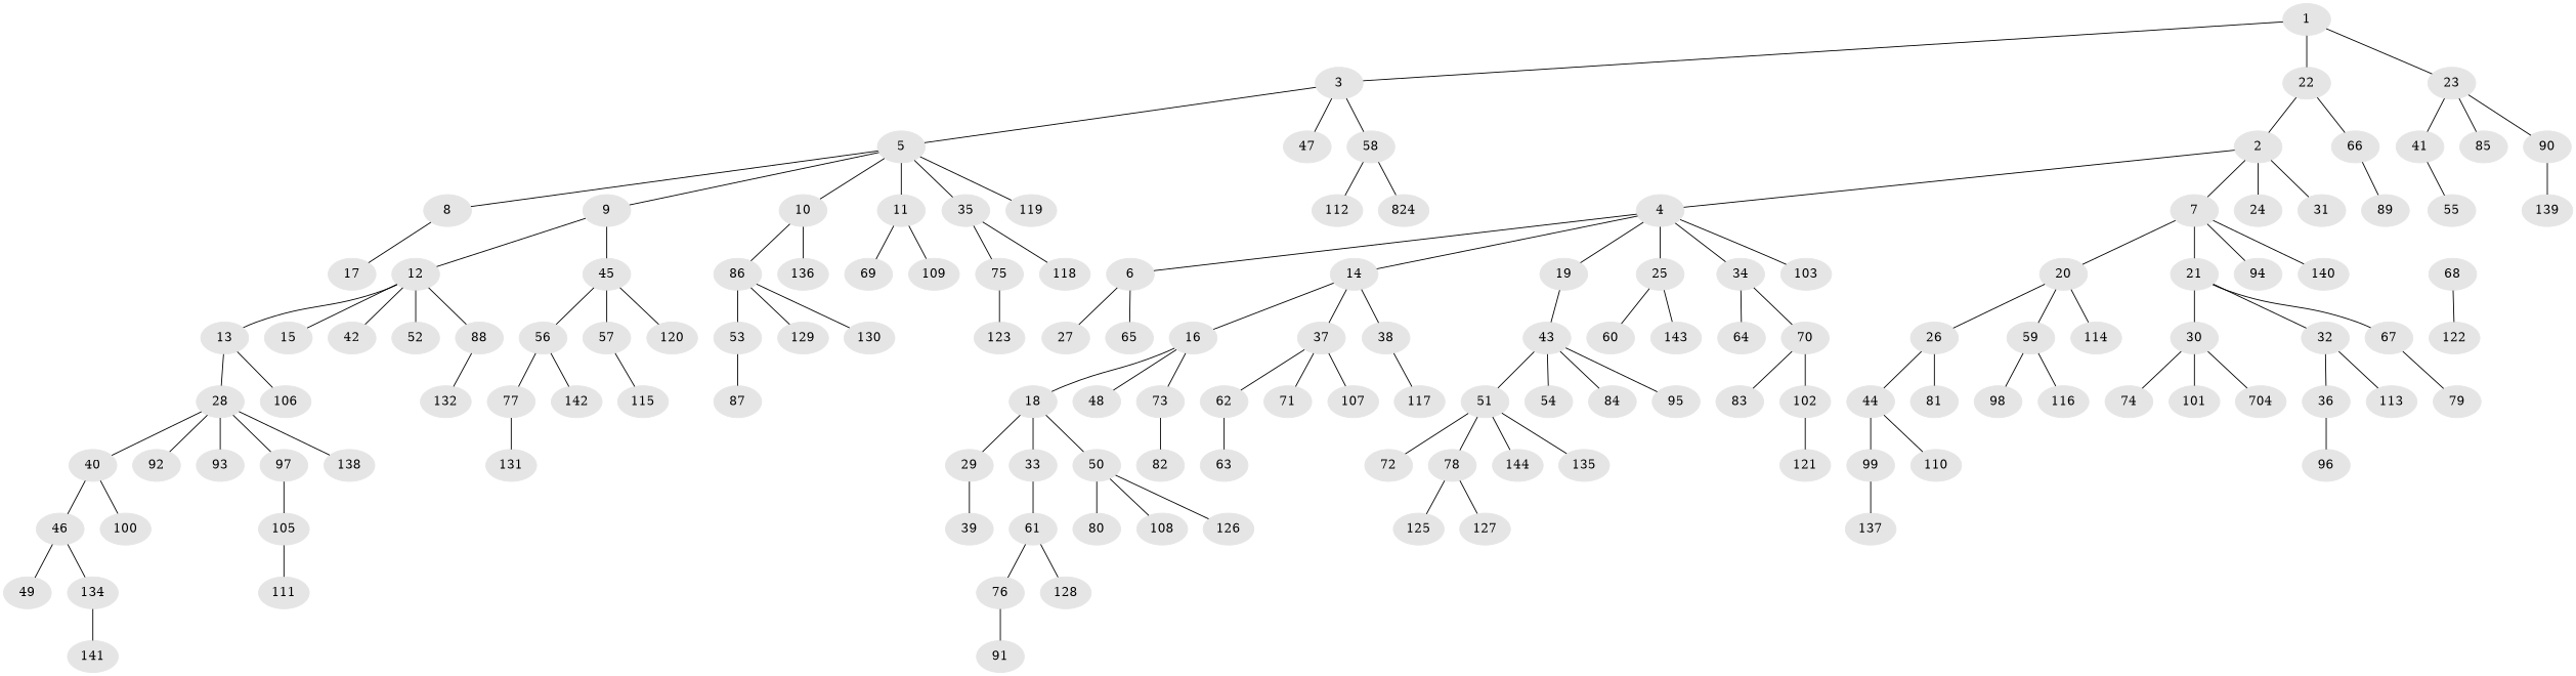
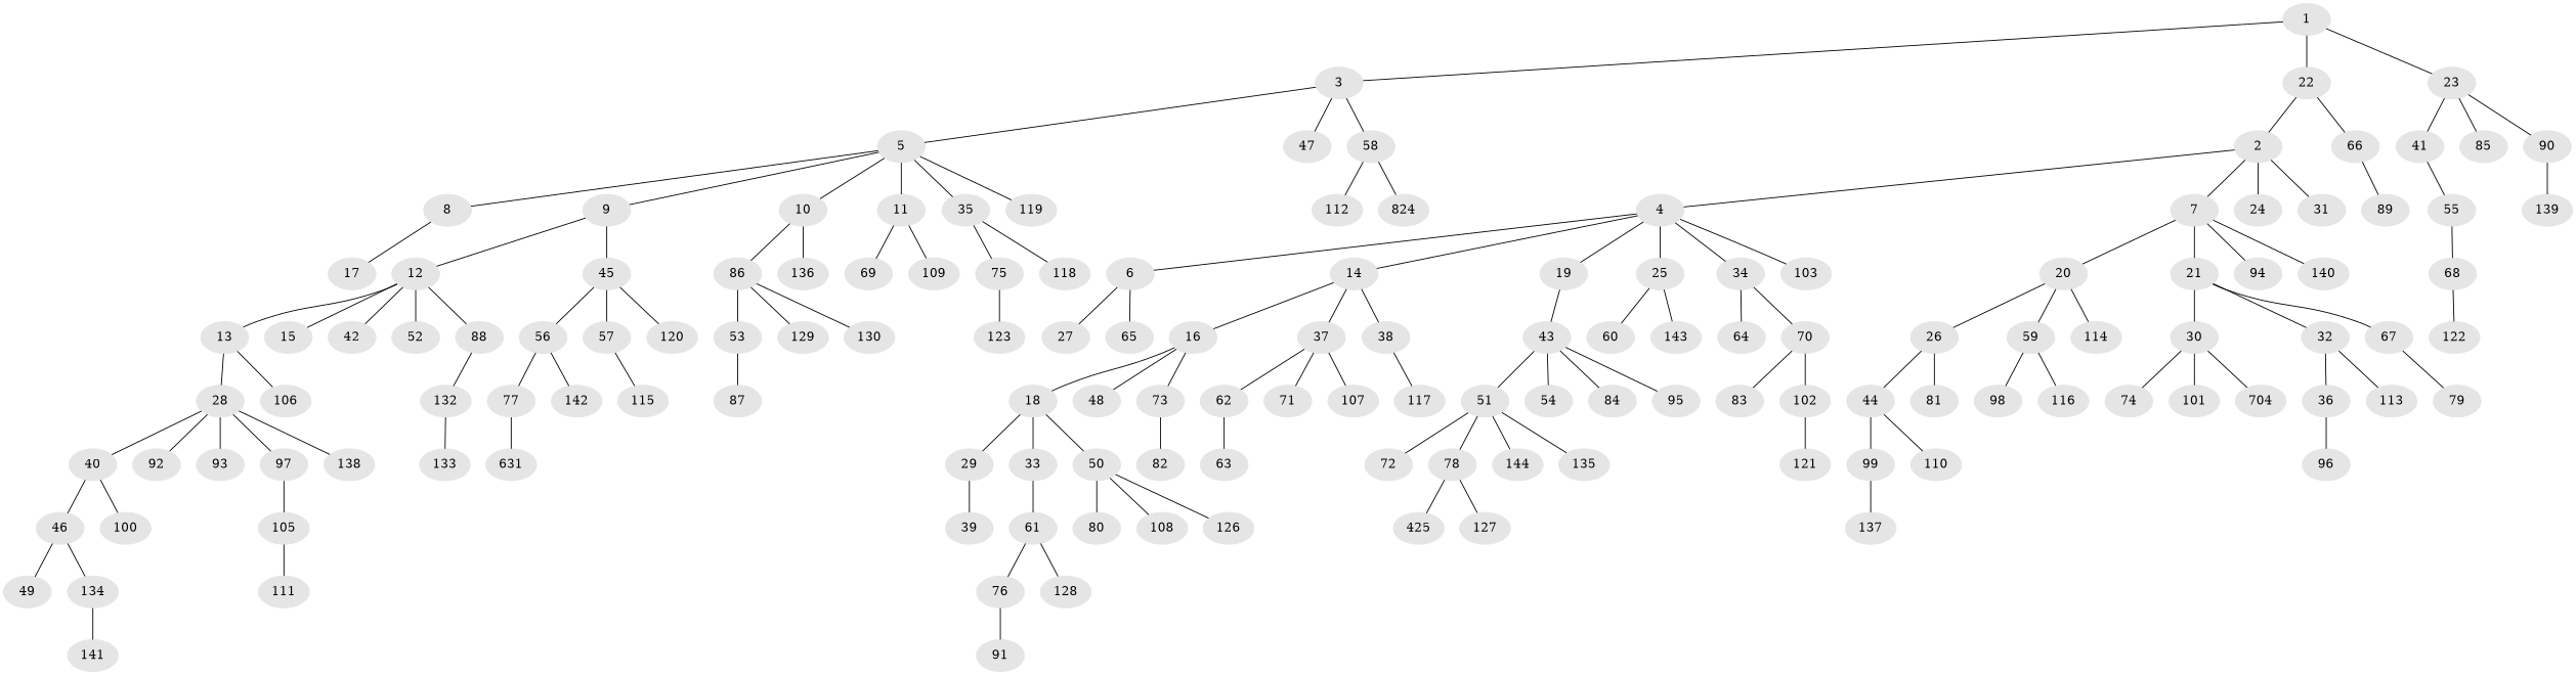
  graph {
    node [color=gray90 style=filled]
    1
    3
    22
    23
    2
    4
    7
    24
    31
    5
    47
    58
    66
    41
    85
    90
    6
    14
    19
    25
    34
    103
    20
    21
    94
    140
    8
    9
    10
    11
    35
    119
    112
    n34 [label=824]
    27
    65
    16
    37
    38
    43
    60
    143
    64
    70
    17
    12
    45
    86
    136
    69
    109
    75
    118
    26
    59
    114
    30
    32
    67
    13
    15
    42
    52
    88
    56
    57
    120
    53
    129
    130
    28
    106
    132
    40
    92
    93
    97
    138
    18
    48
    73
    62
    71
    107
    117
    29
    33
    50
    82
    39
    61
    80
    108
    126
    51
    54
    84
    95
    44
    81
    98
    116
    74
    101
    n105 [label=704]
    36
    113
    79
    89
    55
    139
    99
    110
    46
    100
    105
    96
    76
    128
    83
    102
    123
    63
    49
    134
    68
    72
    78
    144
    135
    137
    87
    77
    142
    115
    141
-   125
+   125 [label=425]
    127
    122
-   131
+   131 [label=631]
    91
    121
+   133
    111
    1 -- 3
    1 -- 22
    1 -- 23
    3 -- 5
    3 -- 47
    3 -- 58
    22 -- 2
    22 -- 66
    23 -- 41
    23 -- 85
    23 -- 90
    2 -- 4
    2 -- 7
    2 -- 24
    2 -- 31
    4 -- 6
    4 -- 14
    4 -- 19
    4 -- 25
    4 -- 34
    4 -- 103
    7 -- 20
    7 -- 21
    7 -- 94
    7 -- 140
    5 -- 8
    5 -- 9
    5 -- 10
    5 -- 11
    5 -- 35
    5 -- 119
    58 -- 112
    58 -- n34
    66 -- 89
    41 -- 55
    90 -- 139
    6 -- 27
    6 -- 65
    14 -- 16
    14 -- 37
    14 -- 38
    19 -- 43
    25 -- 60
    25 -- 143
    34 -- 64
    34 -- 70
    20 -- 26
    20 -- 59
    20 -- 114
    21 -- 30
    21 -- 32
    21 -- 67
    8 -- 17
    9 -- 12
    9 -- 45
    10 -- 86
    10 -- 136
    11 -- 69
    11 -- 109
    35 -- 75
    35 -- 118
    16 -- 18
    16 -- 48
    16 -- 73
    37 -- 62
    37 -- 71
    37 -- 107
    38 -- 117
    43 -- 51
    43 -- 54
    43 -- 84
    43 -- 95
    70 -- 83
    70 -- 102
    12 -- 13
    12 -- 15
    12 -- 42
    12 -- 52
    12 -- 88
    45 -- 56
    45 -- 57
    45 -- 120
    86 -- 53
    86 -- 129
    86 -- 130
    75 -- 123
    26 -- 44
    26 -- 81
    59 -- 98
    59 -- 116
    30 -- 74
    30 -- 101
    30 -- n105
    32 -- 36
    32 -- 113
    67 -- 79
    13 -- 28
    13 -- 106
    88 -- 132
    56 -- 77
    56 -- 142
    57 -- 115
    53 -- 87
    28 -- 40
    28 -- 92
    28 -- 93
    28 -- 97
    28 -- 138
+   132 -- 133
    40 -- 46
    40 -- 100
    97 -- 105
    18 -- 29
    18 -- 33
    18 -- 50
    73 -- 82
    62 -- 63
    29 -- 39
    33 -- 61
    50 -- 80
    50 -- 108
    50 -- 126
    61 -- 76
    61 -- 128
    51 -- 72
    51 -- 78
    51 -- 144
    51 -- 135
    44 -- 99
    44 -- 110
    36 -- 96
+   55 -- 68
    99 -- 137
    46 -- 49
    46 -- 134
    105 -- 111
    76 -- 91
    102 -- 121
    134 -- 141
    68 -- 122
    78 -- 125
    78 -- 127
    77 -- 131
  }
